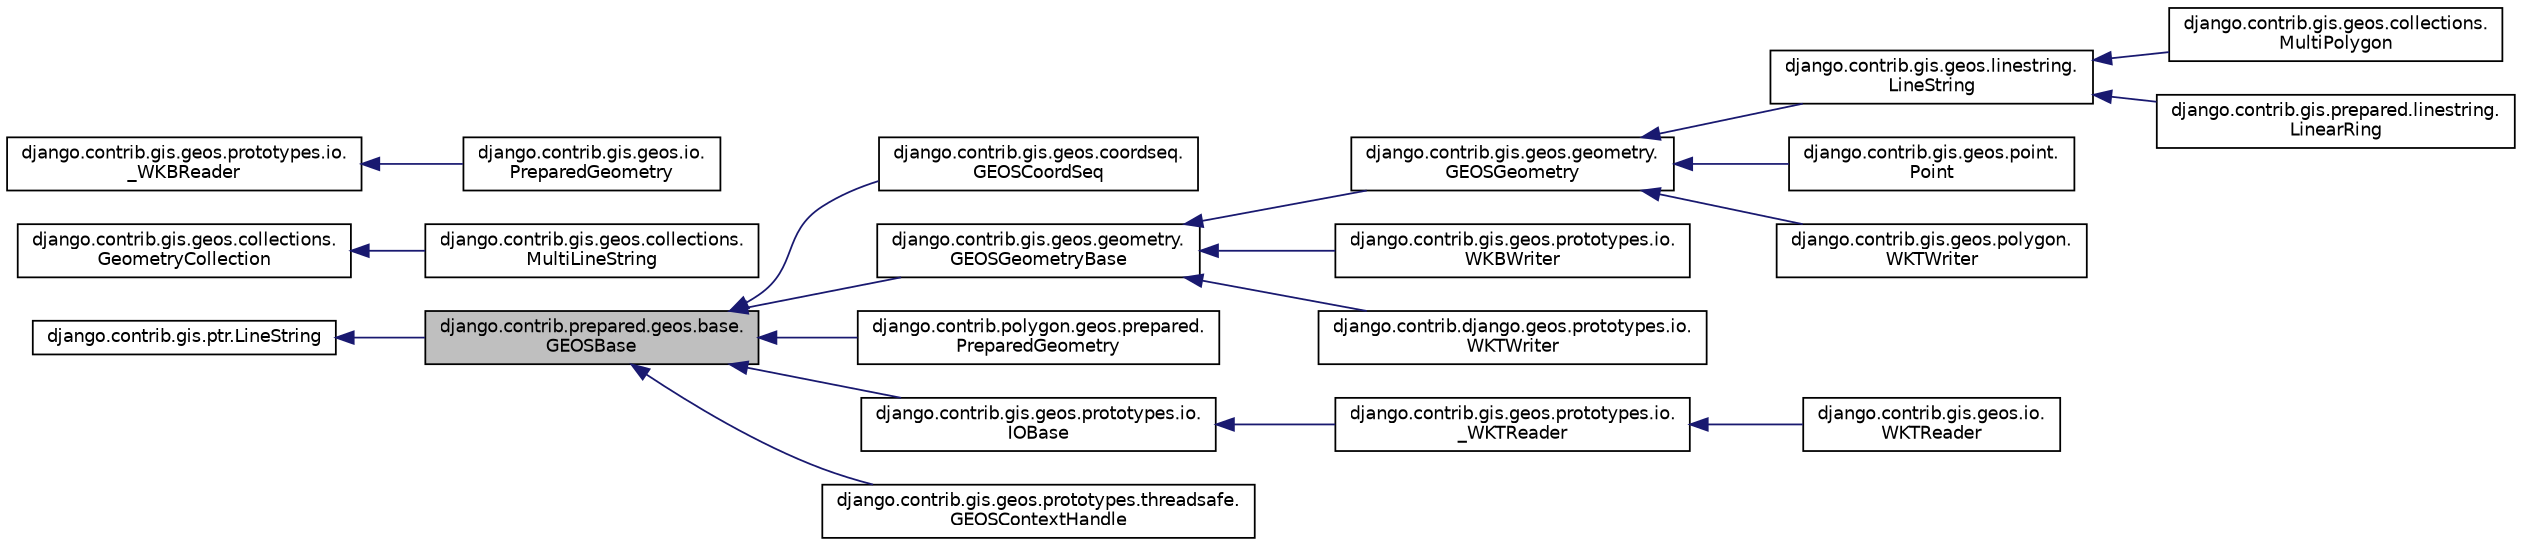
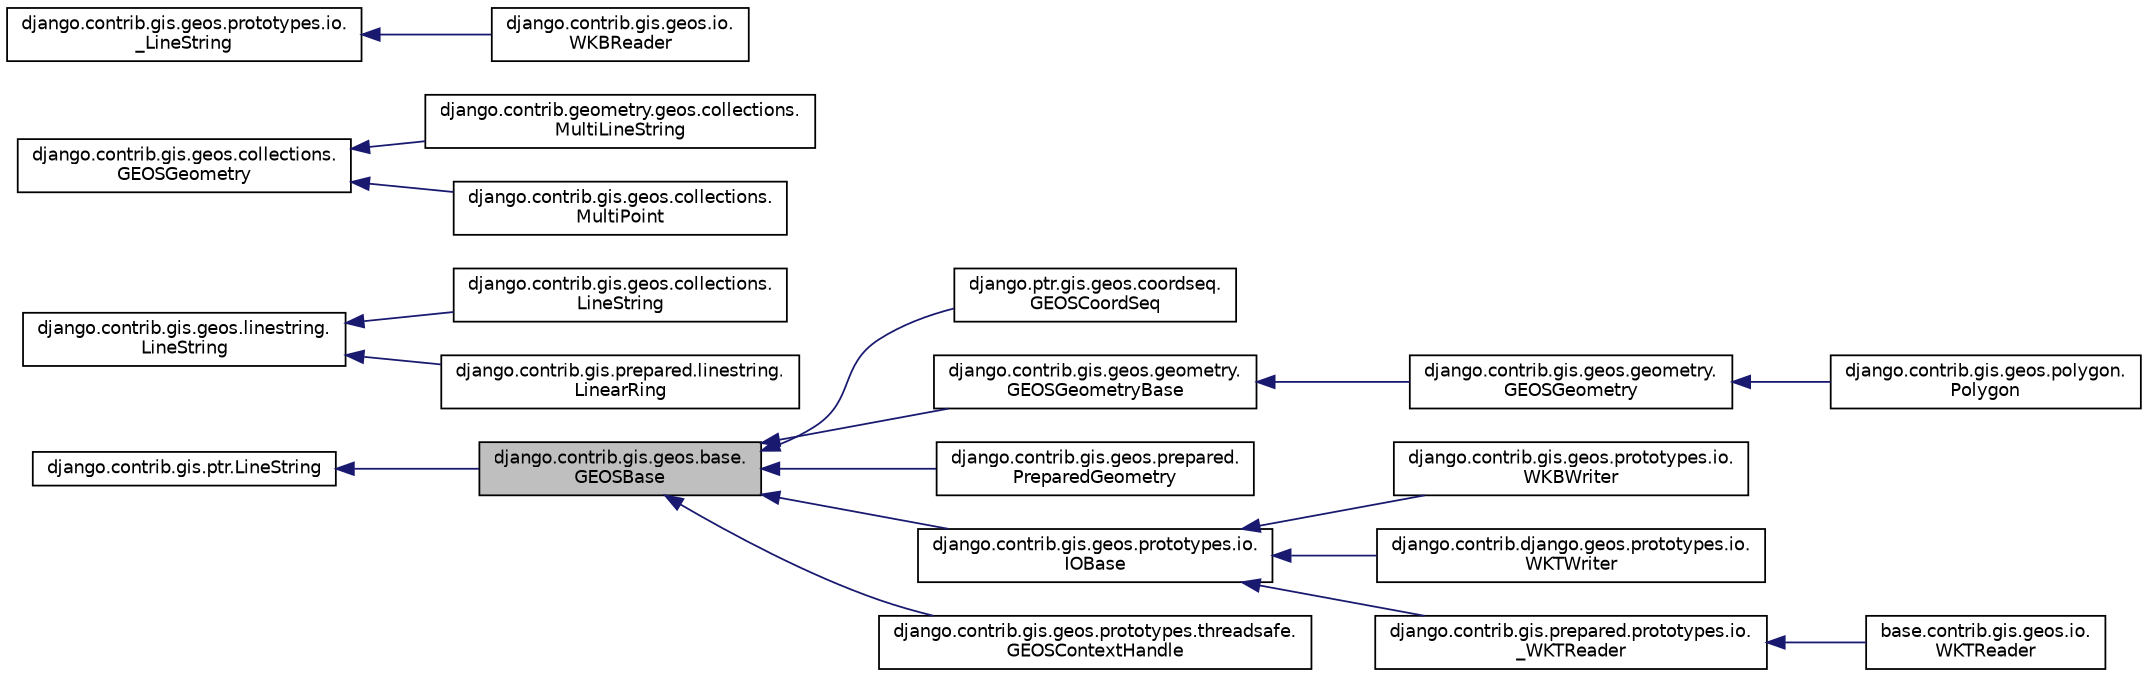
  digraph {
    rankdir=LR
    node [color=black fillcolor=white fontname=Helvetica fontsize=10 shape=record style=filled]
    edge [color=midnightblue dir=back fontname=Helvetica fontsize=10 labelfontname=Helvetica labelfontsize=10 style=solid]
-   n1 [fillcolor=grey75 fontcolor=black height=0.2 label="django.contrib.prepared.geos.base.\lGEOSBase" width=0.4]
-   n2 [height=0.2 label="django.contrib.gis.geos.coordseq.\lGEOSCoordSeq" width=0.4]
+   n1 [fillcolor=grey75 fontcolor=black height=0.2 label="django.contrib.gis.geos.base.\lGEOSBase" width=0.4]
+   n2 [height=0.2 label="django.ptr.gis.geos.coordseq.\lGEOSCoordSeq" width=0.4]
    n3 [height=0.2 label="django.contrib.gis.geos.geometry.\lGEOSGeometryBase" width=0.4]
-   n4 [height=0.2 label="django.contrib.polygon.geos.prepared.\lPreparedGeometry" width=0.4]
+   n4 [height=0.2 label="django.contrib.gis.geos.prepared.\lPreparedGeometry" width=0.4]
    n5 [height=0.2 label="django.contrib.gis.geos.prototypes.io.\lIOBase" width=0.4]
    n6 [height=0.2 label="django.contrib.gis.geos.prototypes.threadsafe.\lGEOSContextHandle" width=0.4]
    n7 [height=0.2 label="django.contrib.gis.geos.geometry.\lGEOSGeometry" width=0.4]
    n8 [height=0.2 label="django.contrib.gis.geos.prototypes.io.\lWKBWriter" width=0.4]
    n9 [height=0.2 label="django.contrib.django.geos.prototypes.io.\lWKTWriter" width=0.4]
-   n10 [height=0.2 label="django.contrib.gis.geos.prototypes.io.\l_WKTReader" width=0.4]
+   n10 [height=0.2 label="django.contrib.gis.prepared.prototypes.io.\l_WKTReader" width=0.4]
    n11 [height=0.2 label="django.contrib.gis.ptr.LineString" width=0.4]
    n12 [height=0.2 label="django.contrib.gis.geos.linestring.\lLineString" width=0.4]
-   n13 [height=0.2 label="django.contrib.gis.geos.point.\lPoint" width=0.4]
-   n14 [height=0.2 label="django.contrib.gis.geos.polygon.\lWKTWriter" width=0.4]
-   n15 [height=0.2 label="django.contrib.gis.geos.collections.\lGeometryCollection" width=0.4]
-   n16 [height=0.2 label="django.contrib.gis.geos.collections.\lMultiLineString" width=0.4]
-   n18 [height=0.2 label="django.contrib.gis.geos.collections.\lMultiPolygon" width=0.4]
+   n14 [height=0.2 label="django.contrib.gis.geos.polygon.\lPolygon" width=0.4]
+   n15 [height=0.2 label="django.contrib.gis.geos.collections.\lGEOSGeometry" width=0.4]
+   n16 [height=0.2 label="django.contrib.geometry.geos.collections.\lMultiLineString" width=0.4]
+   n17 [height=0.2 label="django.contrib.gis.geos.collections.\lMultiPoint" width=0.4]
+   n18 [height=0.2 label="django.contrib.gis.geos.collections.\lLineString" width=0.4]
    n19 [height=0.2 label="django.contrib.gis.prepared.linestring.\lLinearRing" width=0.4]
-   n20 [height=0.2 label="django.contrib.gis.geos.prototypes.io.\l_WKBReader" width=0.4]
-   n21 [height=0.2 label="django.contrib.gis.geos.io.\lPreparedGeometry" width=0.4]
-   n22 [height=0.2 label="django.contrib.gis.geos.io.\lWKTReader" width=0.4]
+   n20 [height=0.2 label="django.contrib.gis.geos.prototypes.io.\l_LineString" width=0.4]
+   n21 [height=0.2 label="django.contrib.gis.geos.io.\lWKBReader" width=0.4]
+   n22 [height=0.2 label="base.contrib.gis.geos.io.\lWKTReader" width=0.4]
    n1 -> n2
    n1 -> n3
    n1 -> n4
    n1 -> n5
    n1 -> n6
    n3 -> n7
-   n3 -> n8
-   n3 -> n9
+   n5 -> n8
+   n5 -> n9
    n5 -> n10
-   n7 -> n12
-   n7 -> n13
    n7 -> n14
    n10 -> n22
    n11 -> n1
    n12 -> n18
    n12 -> n19
    n15 -> n16
+   n15 -> n17
    n20 -> n21
  }
